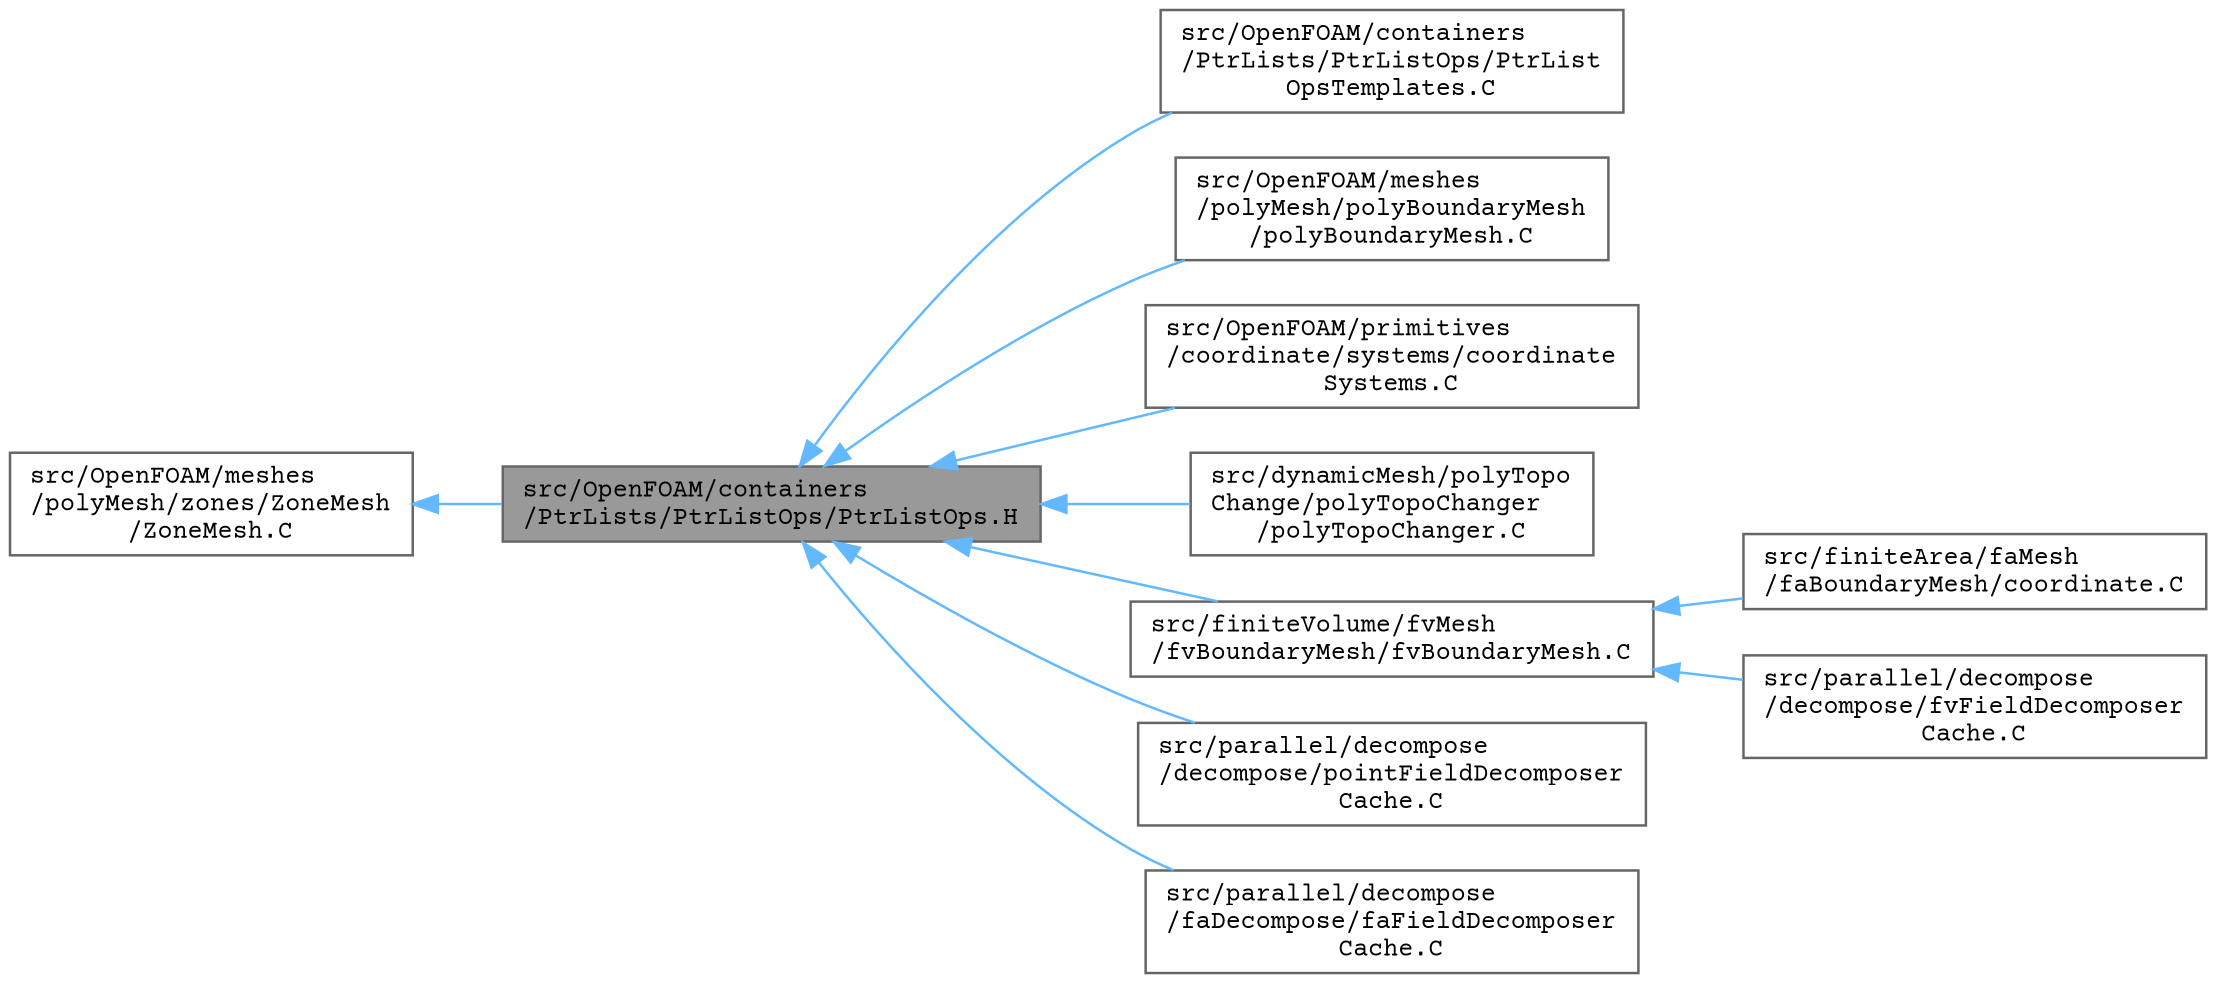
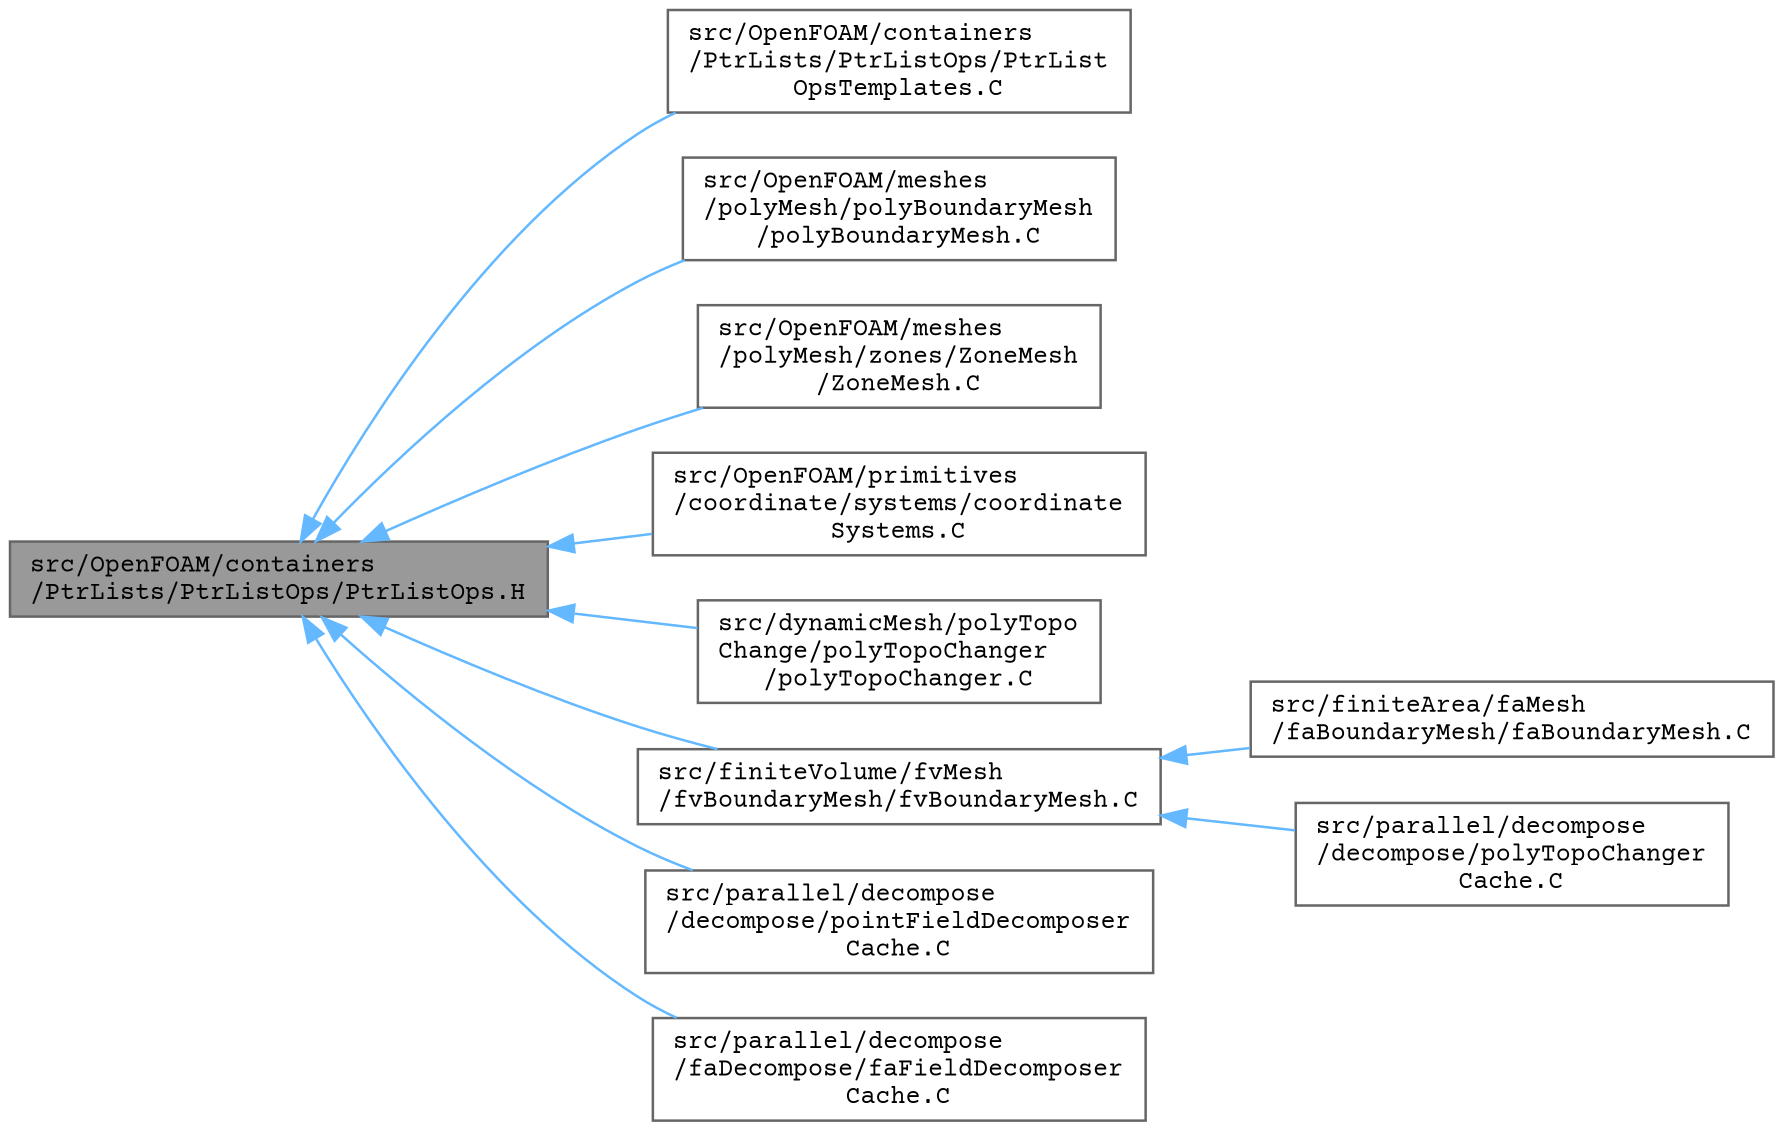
  digraph {
    fontname="Courier Prime"
    rankdir=LR
    node [color=grey40 fillcolor=white fontname="Courier Prime" fontsize=10 shape=box style=filled]
    edge [color=steelblue1 dir=back fontname="Courier Prime" fontsize=10 labelfontname=Helvetica labelfontsize=10 style=solid]
    n1 [color=gray40 fillcolor=grey60 fontcolor=black height=0.2 label="src/OpenFOAM/containers\l/PtrLists/PtrListOps/PtrListOps.H" width=0.4]
    n2 [height=0.2 label="src/OpenFOAM/containers\l/PtrLists/PtrListOps/PtrList\lOpsTemplates.C" width=0.4]
    n3 [height=0.2 label="src/OpenFOAM/meshes\l/polyMesh/polyBoundaryMesh\l/polyBoundaryMesh.C" width=0.4]
    n4 [height=0.2 label="src/OpenFOAM/meshes\l/polyMesh/zones/ZoneMesh\l/ZoneMesh.C" width=0.4]
    n5 [height=0.2 label="src/OpenFOAM/primitives\l/coordinate/systems/coordinate\lSystems.C" width=0.4]
    n6 [height=0.2 label="src/dynamicMesh/polyTopo\lChange/polyTopoChanger\l/polyTopoChanger.C" width=0.4]
    n7 [height=0.2 label="src/finiteVolume/fvMesh\l/fvBoundaryMesh/fvBoundaryMesh.C" width=0.4]
    n8 [height=0.2 label="src/parallel/decompose\l/decompose/pointFieldDecomposer\lCache.C" width=0.4]
    n9 [height=0.2 label="src/parallel/decompose\l/faDecompose/faFieldDecomposer\lCache.C" width=0.4]
-   n10 [height=0.2 label="src/finiteArea/faMesh\l/faBoundaryMesh/coordinate.C" width=0.4]
-   n11 [height=0.2 label="src/parallel/decompose\l/decompose/fvFieldDecomposer\lCache.C" width=0.4]
+   n10 [height=0.2 label="src/finiteArea/faMesh\l/faBoundaryMesh/faBoundaryMesh.C" width=0.4]
+   n11 [height=0.2 label="src/parallel/decompose\l/decompose/polyTopoChanger\lCache.C" width=0.4]
    n1 -> n2
    n1 -> n3
-   n4 -> n1
+   n1 -> n4
    n1 -> n5
    n1 -> n6
    n1 -> n7
    n1 -> n8
    n1 -> n9
    n7 -> n10
    n7 -> n11
  }
